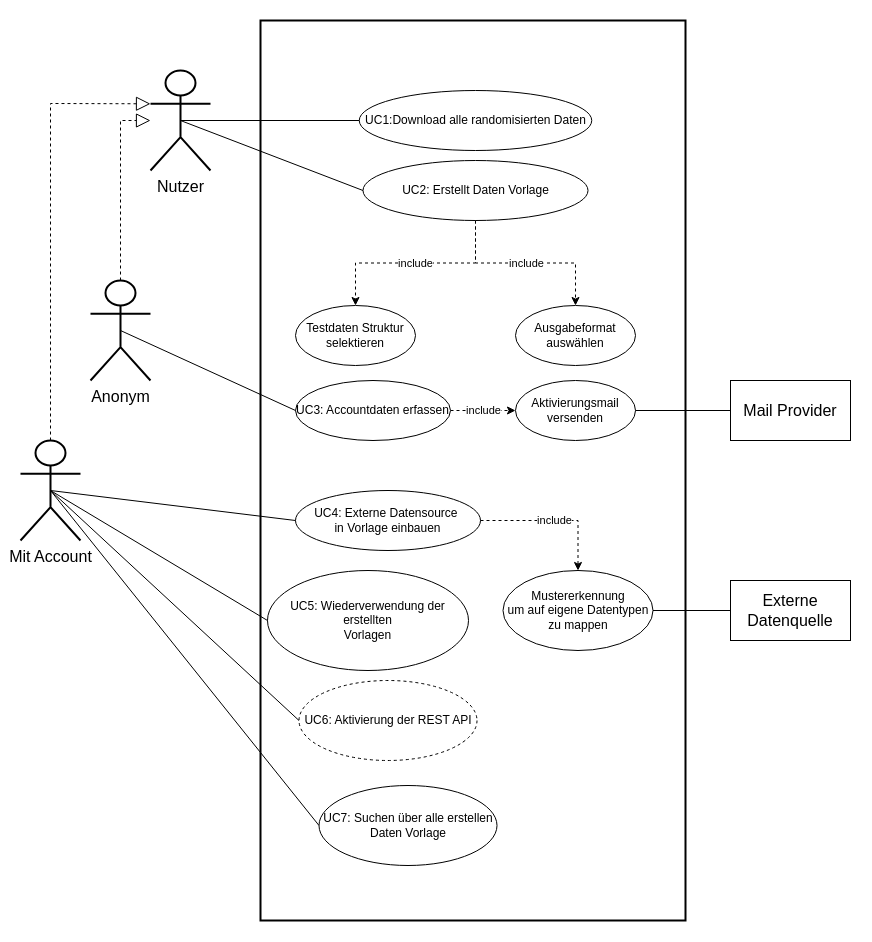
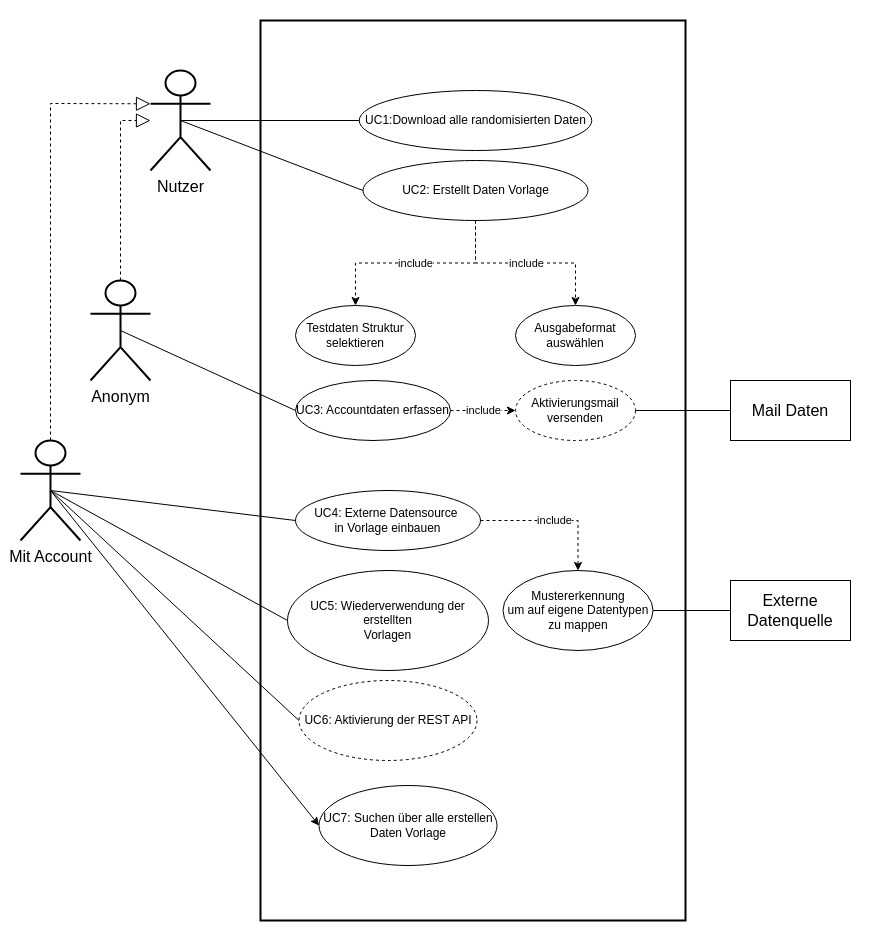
  <mxCell id="0" />
  <mxCell id="1" parent="0" />
  <mxCell id="2" value="" style="rounded=0;whiteSpace=wrap;html=1;strokeWidth=2;strokeColor=#000000;" vertex="1" parent="1"><mxGeometry x="260" y="20" width="425" height="900" as="geometry" /></mxCell>
  <mxCell id="3" value="Nutzer" style="shape=umlActor;verticalLabelPosition=bottom;verticalAlign=top;html=1;outlineConnect=0;fontSize=16;strokeColor=#000000;strokeWidth=2;" vertex="1" parent="1"><mxGeometry x="150" y="70" width="60" height="100" as="geometry" /></mxCell>
  <mxCell id="4" value="" style="endArrow=block;dashed=1;endFill=0;endSize=12;html=1;rounded=0;fontSize=16;" edge="1" parent="1" source="5" target="3"><mxGeometry width="160" relative="1" as="geometry"><mxPoint x="120" y="280" as="sourcePoint" /><mxPoint x="230" y="490" as="targetPoint" /><Array as="points"><mxPoint x="120" y="120" /></Array></mxGeometry></mxCell>
  <mxCell id="5" value="Anonym" style="shape=umlActor;verticalLabelPosition=bottom;verticalAlign=top;html=1;outlineConnect=0;fontSize=16;strokeColor=#000000;strokeWidth=2;" vertex="1" parent="1"><mxGeometry x="90" y="280" width="60" height="100" as="geometry" /></mxCell>
  <mxCell id="6" value="Mit Account" style="shape=umlActor;verticalLabelPosition=bottom;verticalAlign=top;html=1;outlineConnect=0;fontSize=16;strokeColor=#000000;strokeWidth=2;" vertex="1" parent="1"><mxGeometry x="20" y="440" width="60" height="100" as="geometry" /></mxCell>
  <mxCell id="7" value="" style="endArrow=block;dashed=1;endFill=0;endSize=12;html=1;rounded=0;fontSize=16;entryX=0;entryY=0.333;entryDx=0;entryDy=0;entryPerimeter=0;" edge="1" parent="1" source="6" target="3"><mxGeometry width="160" relative="1" as="geometry"><mxPoint x="130" y="290" as="sourcePoint" /><mxPoint x="160" y="130" as="targetPoint" /><Array as="points"><mxPoint x="50" y="103" /></Array></mxGeometry></mxCell>
  <mxCell id="8" value="include" style="edgeStyle=orthogonalEdgeStyle;rounded=0;orthogonalLoop=1;jettySize=auto;html=1;dashed=1;" edge="1" parent="1" source="9" target="11"><mxGeometry relative="1" as="geometry" /></mxCell>
  <mxCell id="9" value="UC2: Erstellt Daten Vorlage" style="ellipse;whiteSpace=wrap;html=1;verticalAlign=middle;" vertex="1" parent="1"><mxGeometry x="362.5" y="160" width="225" height="60" as="geometry" /></mxCell>
  <mxCell id="10" value="UC1:Download alle randomisierten Daten" style="ellipse;whiteSpace=wrap;html=1;" vertex="1" parent="1"><mxGeometry x="358.75" y="90" width="232.5" height="60" as="geometry" /></mxCell>
  <mxCell id="11" value="Ausgabeformat&lt;br&gt;auswählen" style="ellipse;whiteSpace=wrap;html=1;" vertex="1" parent="1"><mxGeometry x="515" y="305" width="120" height="60" as="geometry" /></mxCell>
  <mxCell id="12" value="Testdaten Struktur&lt;br&gt;selektieren" style="ellipse;whiteSpace=wrap;html=1;" vertex="1" parent="1"><mxGeometry x="295" y="305" width="120" height="60" as="geometry" /></mxCell>
  <mxCell id="13" value="include" style="edgeStyle=orthogonalEdgeStyle;rounded=0;orthogonalLoop=1;jettySize=auto;html=1;dashed=1;" edge="1" parent="1" source="9" target="12"><mxGeometry relative="1" as="geometry"><mxPoint x="465" y="235" as="sourcePoint" /><mxPoint x="585" y="315" as="targetPoint" /></mxGeometry></mxCell>
  <mxCell id="14" value="include" style="edgeStyle=orthogonalEdgeStyle;rounded=0;orthogonalLoop=1;jettySize=auto;html=1;dashed=1;" edge="1" parent="1" source="15" target="16"><mxGeometry relative="1" as="geometry" /></mxCell>
  <mxCell id="15" value="UC3: Accountdaten erfassen" style="ellipse;whiteSpace=wrap;html=1;verticalAlign=middle;" vertex="1" parent="1"><mxGeometry x="295" y="380" width="155" height="60" as="geometry" /></mxCell>
- <mxCell id="16" value="Aktivierungsmail&lt;br&gt;versenden" style="ellipse;whiteSpace=wrap;html=1;" vertex="1" parent="1"><mxGeometry x="515" y="380" width="120" height="60" as="geometry" /></mxCell>
- <mxCell id="17" value="Mail Provider" style="rounded=0;whiteSpace=wrap;html=1;fontSize=16;strokeColor=#000000;strokeWidth=1;" vertex="1" parent="1"><mxGeometry x="730" y="380" width="120" height="60" as="geometry" /></mxCell>
+ <mxCell id="16" value="Aktivierungsmail&lt;br&gt;versenden" style="ellipse;whiteSpace=wrap;html=1;dashed=1;" vertex="1" parent="1"><mxGeometry x="515" y="380" width="120" height="60" as="geometry" /></mxCell>
+ <mxCell id="17" value="Mail Daten" style="rounded=0;whiteSpace=wrap;html=1;fontSize=16;strokeColor=#000000;strokeWidth=1;" vertex="1" parent="1"><mxGeometry x="730" y="380" width="120" height="60" as="geometry" /></mxCell>
  <mxCell id="18" value="" style="endArrow=none;html=1;rounded=0;fontSize=16;exitX=0.5;exitY=0.5;exitDx=0;exitDy=0;exitPerimeter=0;entryX=0;entryY=0.5;entryDx=0;entryDy=0;" edge="1" parent="1" source="3" target="10"><mxGeometry width="50" height="50" relative="1" as="geometry"><mxPoint x="320" y="170" as="sourcePoint" /><mxPoint x="370" y="120" as="targetPoint" /></mxGeometry></mxCell>
  <mxCell id="19" value="" style="endArrow=none;html=1;rounded=0;fontSize=16;exitX=0.5;exitY=0.5;exitDx=0;exitDy=0;exitPerimeter=0;entryX=0;entryY=0.5;entryDx=0;entryDy=0;" edge="1" parent="1" source="3" target="9"><mxGeometry width="50" height="50" relative="1" as="geometry"><mxPoint x="190" y="130" as="sourcePoint" /><mxPoint x="417.5" y="110" as="targetPoint" /></mxGeometry></mxCell>
  <mxCell id="20" value="" style="endArrow=none;html=1;rounded=0;fontSize=16;exitX=0.5;exitY=0.5;exitDx=0;exitDy=0;exitPerimeter=0;entryX=0;entryY=0.5;entryDx=0;entryDy=0;" edge="1" parent="1" source="5" target="15"><mxGeometry width="50" height="50" relative="1" as="geometry"><mxPoint x="220" y="320" as="sourcePoint" /><mxPoint x="270" y="270" as="targetPoint" /></mxGeometry></mxCell>
  <mxCell id="21" value="" style="endArrow=none;html=1;rounded=0;fontSize=16;exitX=1;exitY=0.5;exitDx=0;exitDy=0;entryX=0;entryY=0.5;entryDx=0;entryDy=0;" edge="1" parent="1" source="16" target="17"><mxGeometry width="50" height="50" relative="1" as="geometry"><mxPoint x="640" y="360" as="sourcePoint" /><mxPoint x="867.5" y="340" as="targetPoint" /></mxGeometry></mxCell>
  <mxCell id="22" value="UC4: Externe Datensource&amp;nbsp;&lt;br&gt;in Vorlage einbauen" style="ellipse;whiteSpace=wrap;html=1;verticalAlign=middle;" vertex="1" parent="1"><mxGeometry x="295" y="490" width="185" height="60" as="geometry" /></mxCell>
  <mxCell id="23" value="Mustererkennung&lt;br&gt;um auf eigene Datentypen zu mappen" style="ellipse;whiteSpace=wrap;html=1;" vertex="1" parent="1"><mxGeometry x="502.5" y="570" width="150" height="80" as="geometry" /></mxCell>
  <mxCell id="24" value="include" style="edgeStyle=orthogonalEdgeStyle;rounded=0;orthogonalLoop=1;jettySize=auto;html=1;dashed=1;" edge="1" parent="1" source="22" target="23"><mxGeometry relative="1" as="geometry"><mxPoint x="630" y="595" as="sourcePoint" /><mxPoint x="740" y="685" as="targetPoint" /></mxGeometry></mxCell>
  <mxCell id="25" value="" style="endArrow=none;html=1;rounded=0;fontSize=16;exitX=0.5;exitY=0.5;exitDx=0;exitDy=0;exitPerimeter=0;entryX=0;entryY=0.5;entryDx=0;entryDy=0;" edge="1" parent="1" source="6" target="22"><mxGeometry width="50" height="50" relative="1" as="geometry"><mxPoint x="100" y="510" as="sourcePoint" /><mxPoint x="275" y="590" as="targetPoint" /></mxGeometry></mxCell>
  <mxCell id="26" value="Externe Datenquelle" style="rounded=0;whiteSpace=wrap;html=1;fontSize=16;strokeColor=#000000;strokeWidth=1;" vertex="1" parent="1"><mxGeometry x="730" y="580" width="120" height="60" as="geometry" /></mxCell>
  <mxCell id="27" value="" style="endArrow=none;html=1;rounded=0;fontSize=16;exitX=0;exitY=0.5;exitDx=0;exitDy=0;entryX=1;entryY=0.5;entryDx=0;entryDy=0;" edge="1" parent="1" source="26" target="23"><mxGeometry width="50" height="50" relative="1" as="geometry"><mxPoint x="60" y="500" as="sourcePoint" /><mxPoint x="305" y="530" as="targetPoint" /></mxGeometry></mxCell>
- <mxCell id="28" value="UC5: Wiederverwendung der erstellten&lt;br&gt;Vorlagen" style="ellipse;whiteSpace=wrap;html=1;" vertex="1" parent="1"><mxGeometry x="267" y="570" width="201" height="100" as="geometry" /></mxCell>
+ <mxCell id="28" value="UC5: Wiederverwendung der erstellten&lt;br&gt;Vorlagen" style="ellipse;whiteSpace=wrap;html=1;" vertex="1" parent="1"><mxGeometry x="287" y="570" width="201" height="100" as="geometry" /></mxCell>
  <mxCell id="29" value="" style="endArrow=none;html=1;rounded=0;fontSize=16;exitX=0.5;exitY=0.5;exitDx=0;exitDy=0;exitPerimeter=0;entryX=0;entryY=0.5;entryDx=0;entryDy=0;" edge="1" parent="1" source="6" target="28"><mxGeometry width="50" height="50" relative="1" as="geometry"><mxPoint x="60" y="500" as="sourcePoint" /><mxPoint x="305" y="530" as="targetPoint" /></mxGeometry></mxCell>
  <mxCell id="30" value="UC6: Aktivierung der REST API" style="ellipse;whiteSpace=wrap;html=1;dashed=1;" vertex="1" parent="1"><mxGeometry x="298.5" y="680" width="178" height="80" as="geometry" /></mxCell>
  <mxCell id="31" value="" style="endArrow=none;html=1;rounded=0;fontSize=16;exitX=0.5;exitY=0.5;exitDx=0;exitDy=0;exitPerimeter=0;entryX=0;entryY=0.5;entryDx=0;entryDy=0;" edge="1" parent="1" source="6" target="30"><mxGeometry width="50" height="50" relative="1" as="geometry"><mxPoint x="60" y="500" as="sourcePoint" /><mxPoint x="297" y="630" as="targetPoint" /></mxGeometry></mxCell>
  <mxCell id="32" value="UC7: Suchen über alle erstellen&lt;br&gt;Daten Vorlage" style="ellipse;whiteSpace=wrap;html=1;" vertex="1" parent="1"><mxGeometry x="318.5" y="785" width="178" height="80" as="geometry" /></mxCell>
- <mxCell id="33" value="" style="endArrow=none;html=1;rounded=0;fontSize=16;exitX=0.5;exitY=0.5;exitDx=0;exitDy=0;exitPerimeter=0;entryX=0;entryY=0.5;entryDx=0;entryDy=0;" edge="1" parent="1" source="6" target="32"><mxGeometry width="50" height="50" relative="1" as="geometry"><mxPoint x="60" y="500" as="sourcePoint" /><mxPoint x="308.5" y="730" as="targetPoint" /></mxGeometry></mxCell>
+ <mxCell id="33" value="" style="endArrow=classic;html=1;rounded=0;fontSize=16;exitX=0.5;exitY=0.5;exitDx=0;exitDy=0;exitPerimeter=0;entryX=0;entryY=0.5;entryDx=0;entryDy=0;" edge="1" parent="1" source="6" target="32"><mxGeometry width="50" height="50" relative="1" as="geometry"><mxPoint x="60" y="500" as="sourcePoint" /><mxPoint x="308.5" y="730" as="targetPoint" /></mxGeometry></mxCell>
